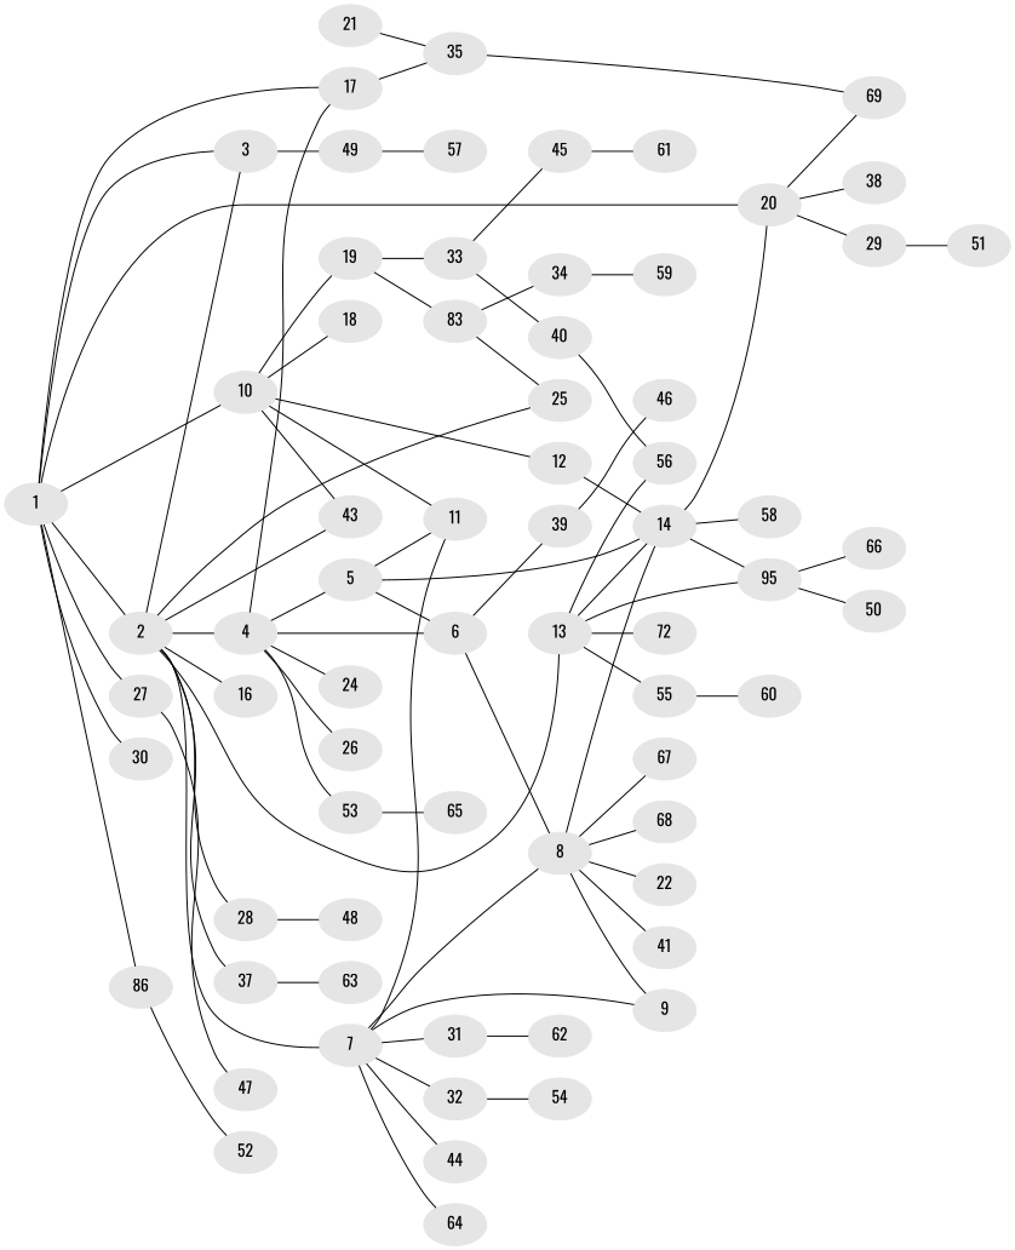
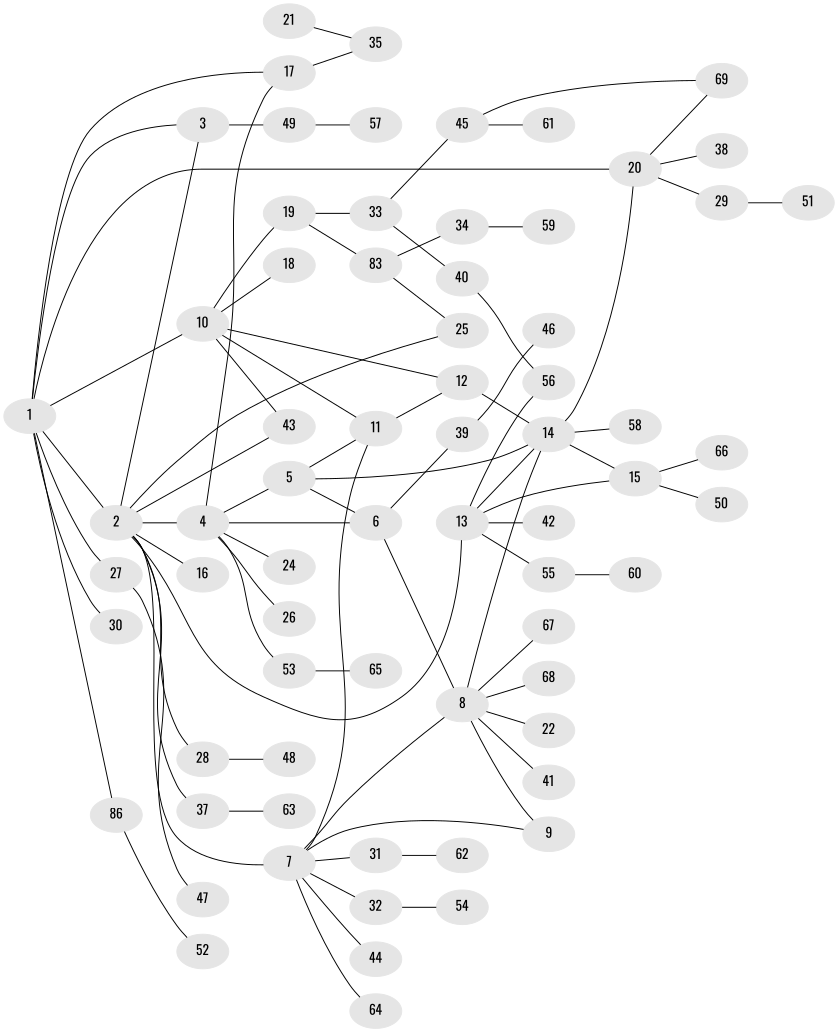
  graph {
    fontname=Oswald
    rankdir=LR
    node [color=gray90 fontname=Oswald style=filled]
    edge [fontname=Oswald]
    1
    2
    3
    10
    17
    20
    27
    30
    n9 [label=86]
    4
    7
    13
    16
    25
    28
    37
    43
    49
    11
    12
    18
    19
    35
    29
    38
    69
    47
    52
    5
    6
    24
    26
    53
    8
    9
    31
    32
    44
    64
    14
-   15 [label=95]
-   42 [label=72]
+   15
+   42
    55
    56
    48
    63
    57
    39
    65
    58
    22
    41
    67
    68
    46
    62
    54
    n58 [label=83]
    33
    50
    66
    60
    34
    40
    45
    21
    51
    59
    61
    1 -- 2
    1 -- 3
    1 -- 10
    1 -- 17
    1 -- 20
    1 -- 27
    1 -- 30
    1 -- n9
    2 -- 3
    2 -- 4
    2 -- 7
    2 -- 13
    2 -- 16
    2 -- 25
    2 -- 28
    2 -- 37
    2 -- 43
    3 -- 49
    10 -- 43
    10 -- 11
    10 -- 12
    10 -- 18
    10 -- 19
    17 -- 35
    20 -- 29
    20 -- 38
    20 -- 69
    27 -- 47
    n9 -- 52
    4 -- 17
    4 -- 5
    4 -- 6
    4 -- 24
    4 -- 26
    4 -- 53
    7 -- 11
    7 -- 8
    7 -- 9
    7 -- 31
    7 -- 32
    7 -- 44
    7 -- 64
    13 -- 14
    13 -- 15
    13 -- 42
    13 -- 55
    13 -- 56
    28 -- 48
    37 -- 63
    49 -- 57
+   11 -- 12
    12 -- 14
    19 -- n58
    19 -- 33
-   35 -- 69
+   45 -- 69
    29 -- 51
    5 -- 11
    5 -- 6
    5 -- 14
    6 -- 8
    6 -- 39
    53 -- 65
    8 -- 9
    8 -- 14
    8 -- 22
    8 -- 41
    8 -- 67
    8 -- 68
    31 -- 62
    32 -- 54
    14 -- 20
    14 -- 15
    14 -- 58
    15 -- 50
    15 -- 66
    55 -- 60
    39 -- 46
    n58 -- 25
    n58 -- 34
    33 -- 40
    33 -- 45
    34 -- 59
    40 -- 56
    45 -- 61
    21 -- 35
  }
